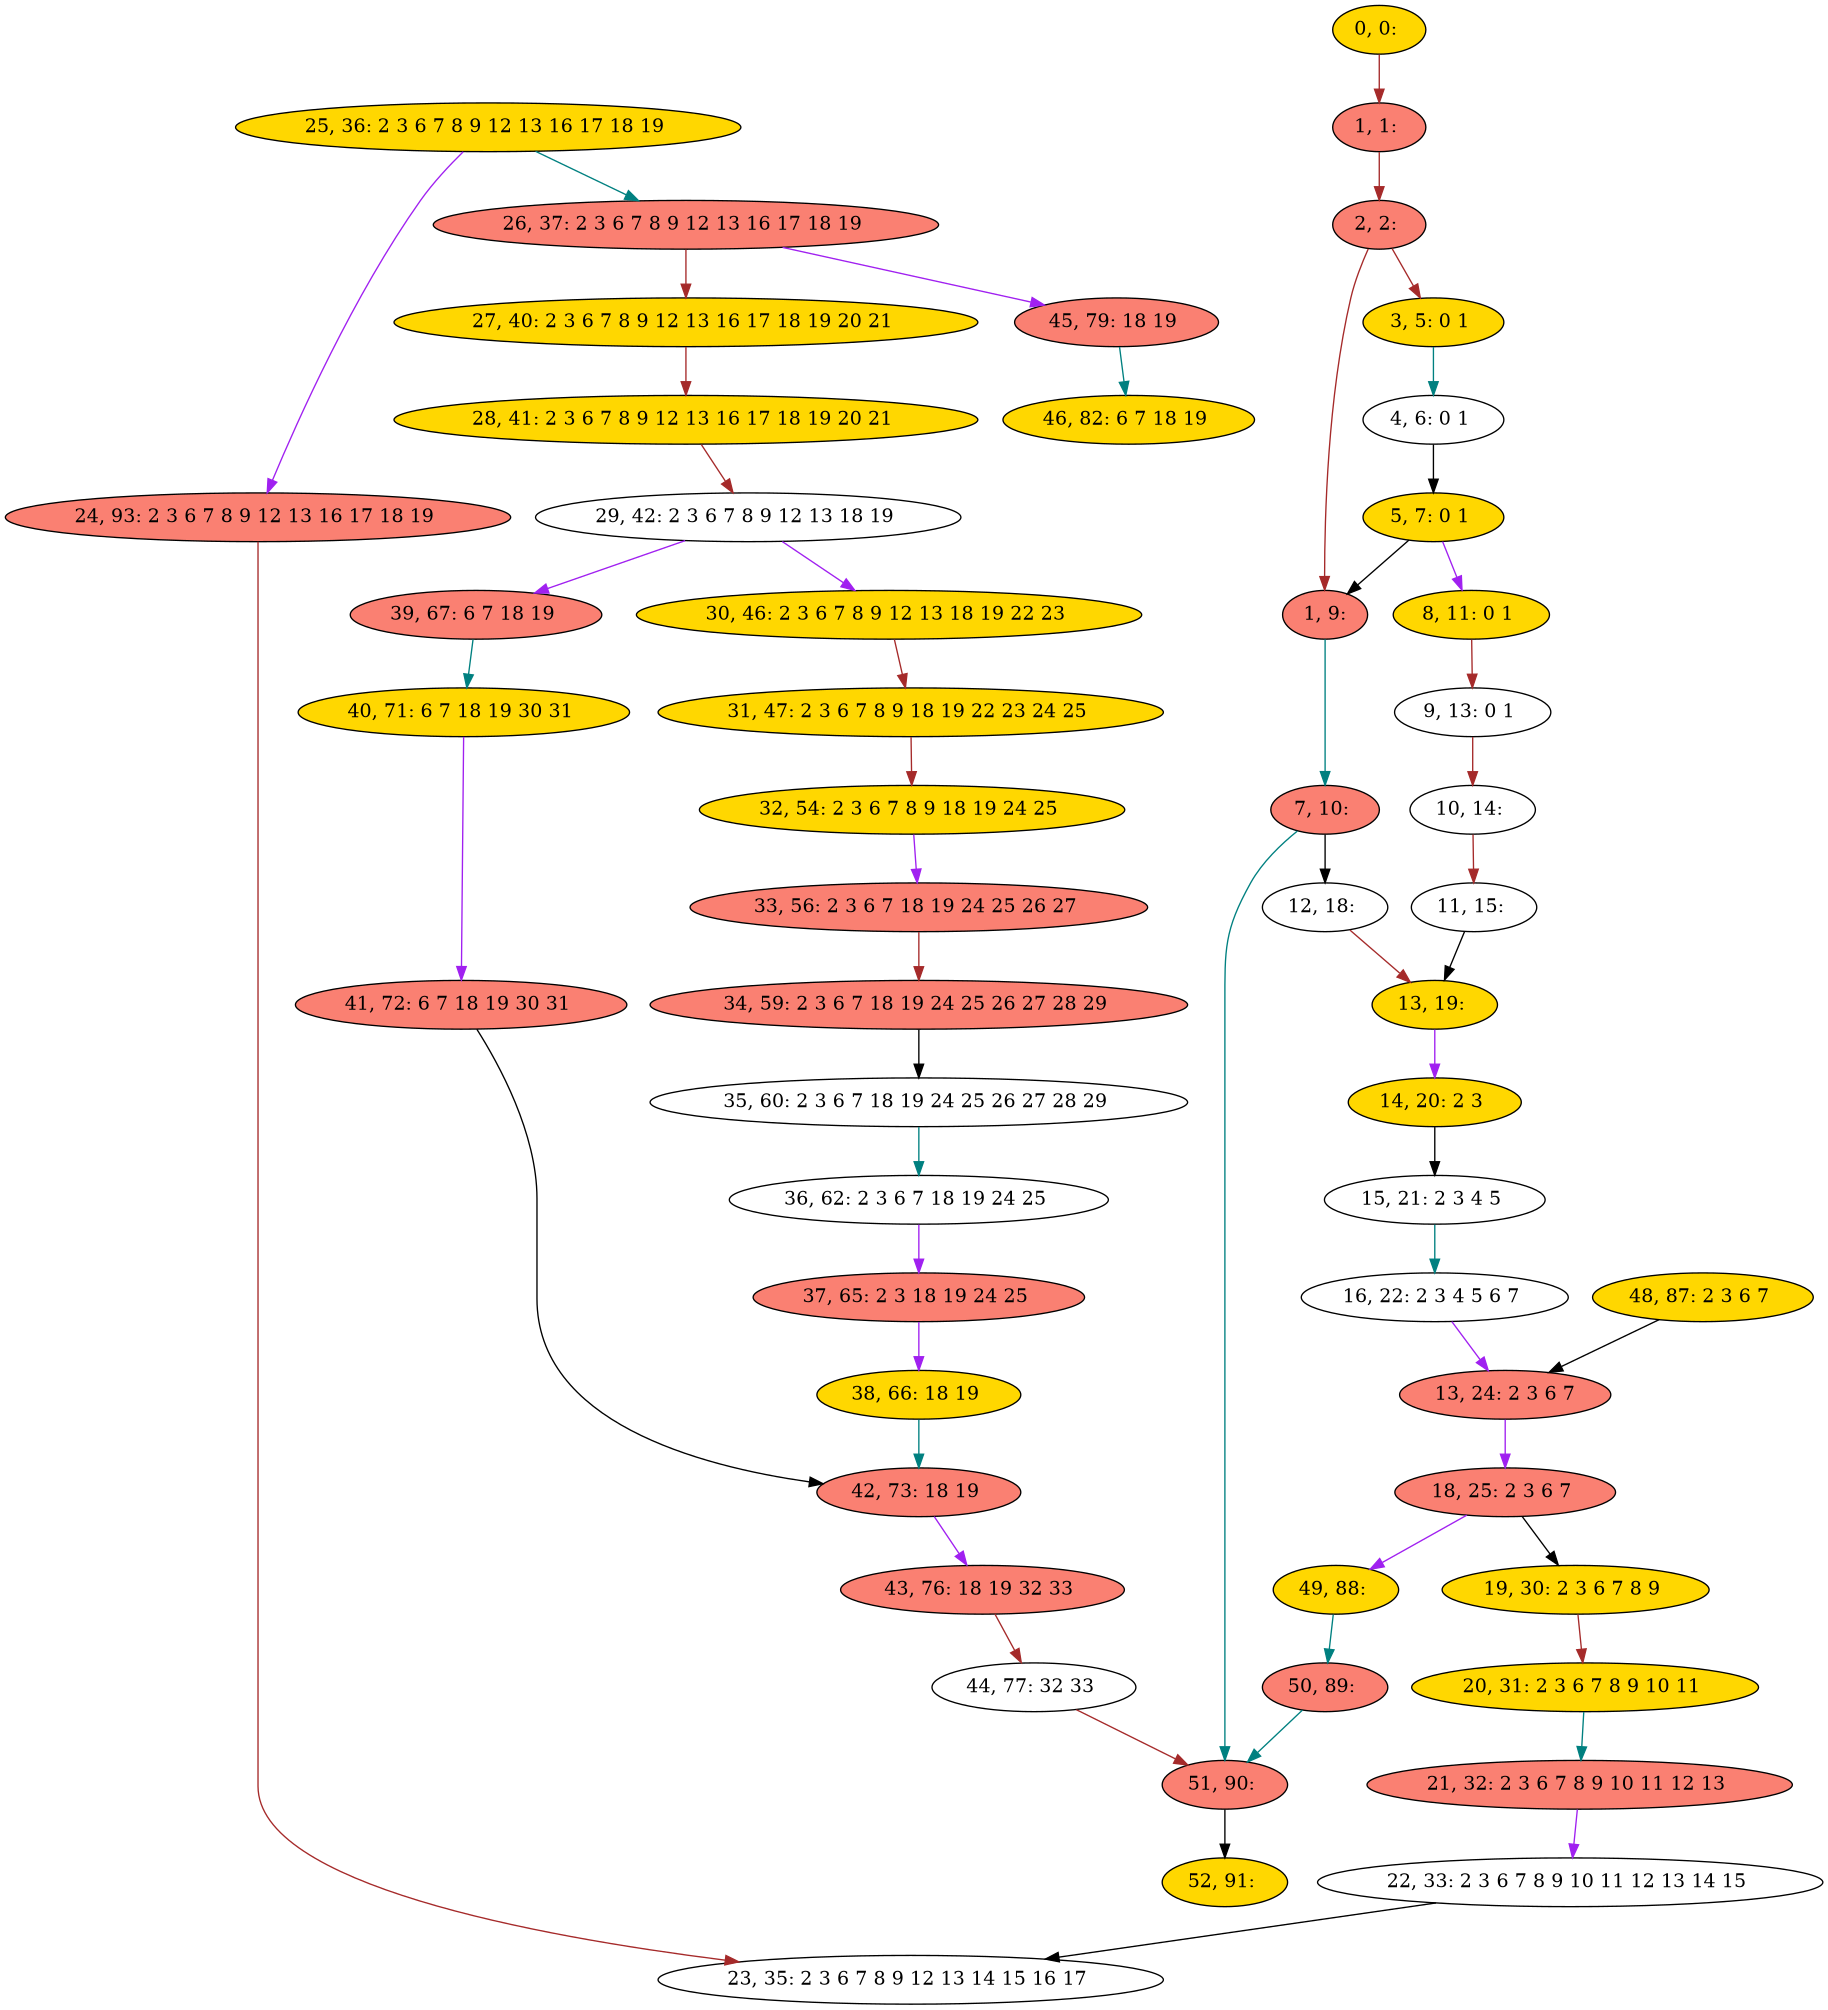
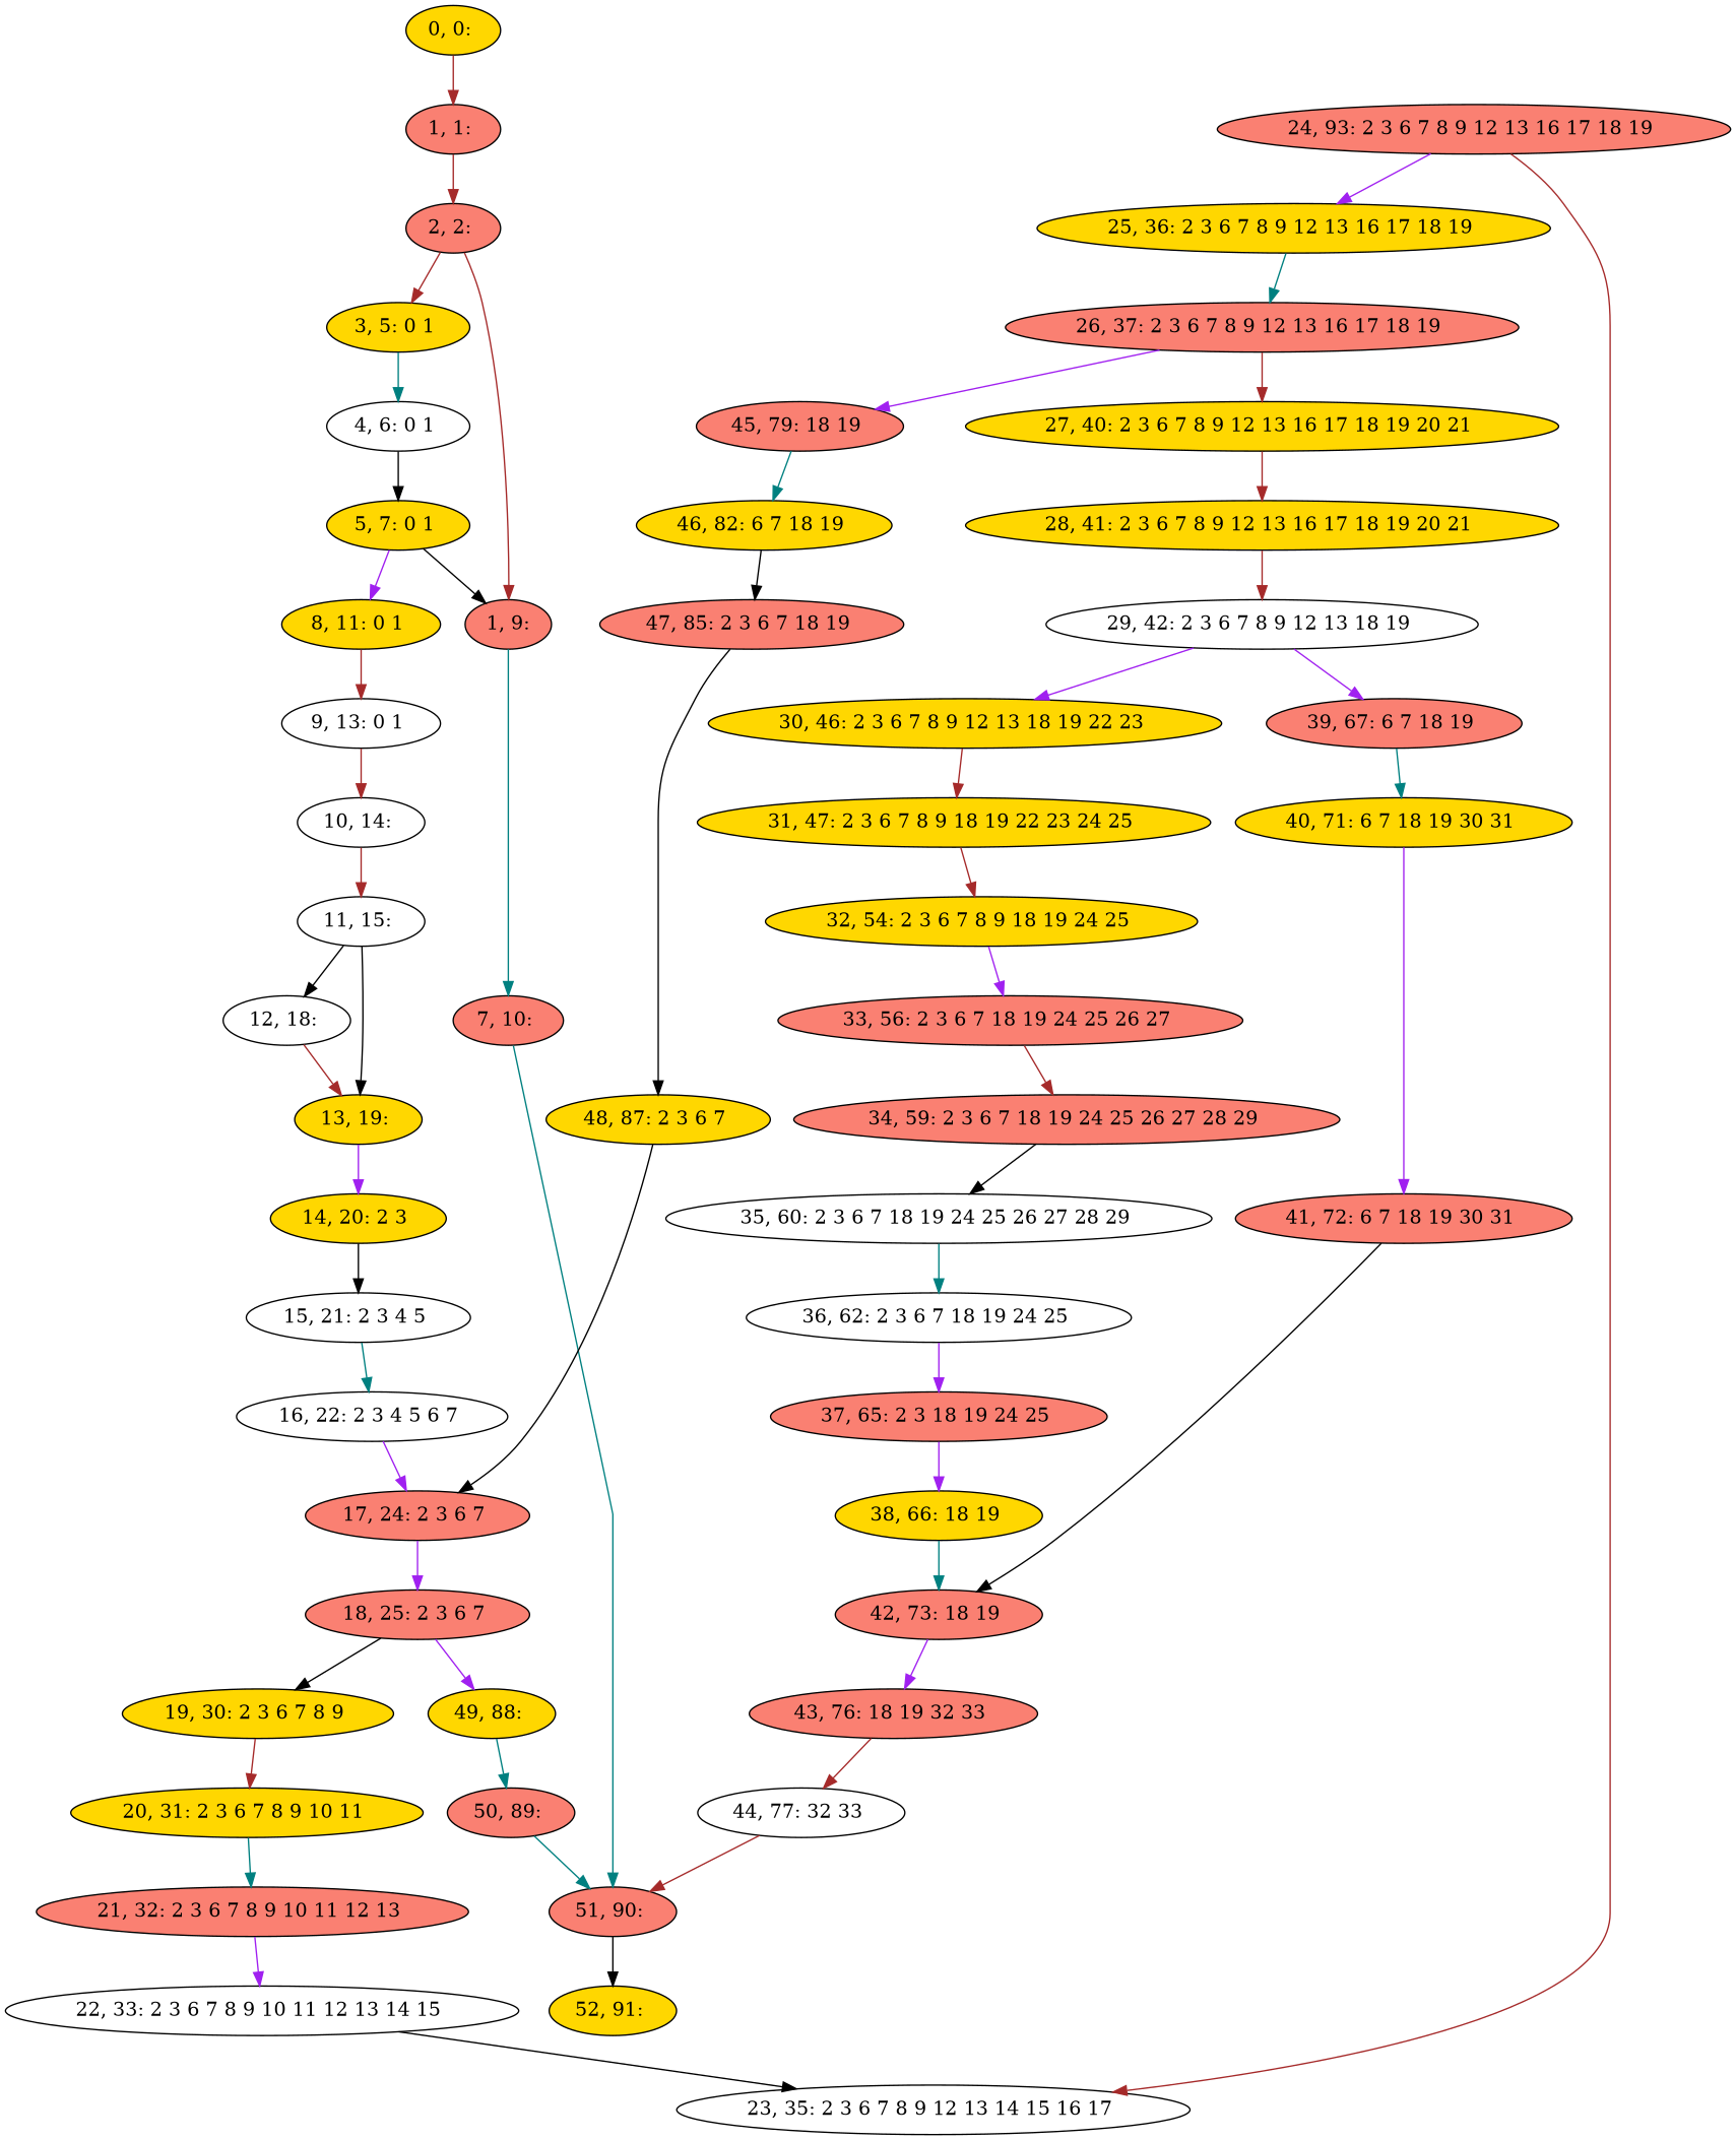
  digraph {
    node [fillcolor=gold style=filled]
    edge [color=brown]
    n1 [label="0, 0: "]
    n2 [fillcolor=salmon label="1, 1: "]
    n3 [fillcolor=salmon label="2, 2: "]
    n4 [label="3, 5: 0 1 "]
    n5 [fillcolor=salmon label="1, 9:"]
    n6 [fillcolor=white label="4, 6: 0 1 "]
    n7 [fillcolor=salmon label="7, 10: "]
    n8 [label="5, 7: 0 1 "]
    n9 [label="8, 11: 0 1 "]
    n10 [fillcolor=white label="9, 13: 0 1 "]
    n11 [fillcolor=salmon label="51, 90: "]
    n12 [label="52, 91: "]
    n13 [fillcolor=white label="10, 14: "]
    n14 [fillcolor=white label="11, 15: "]
    n15 [fillcolor=white label="12, 18: "]
    n16 [label="13, 19: "]
    n17 [label="14, 20: 2 3 "]
    n18 [fillcolor=white label="15, 21: 2 3 4 5 "]
    n19 [fillcolor=white label="16, 22: 2 3 4 5 6 7 "]
-   n20 [fillcolor=salmon label="13, 24: 2 3 6 7"]
+   n20 [fillcolor=salmon label="17, 24: 2 3 6 7 "]
    n21 [fillcolor=salmon label="18, 25: 2 3 6 7 "]
    n22 [label="19, 30: 2 3 6 7 8 9 "]
    n23 [label="49, 88: "]
    n24 [label="20, 31: 2 3 6 7 8 9 10 11 "]
    n25 [fillcolor=salmon label="50, 89: "]
    n26 [fillcolor=salmon label="21, 32: 2 3 6 7 8 9 10 11 12 13 "]
    n27 [fillcolor=white label="22, 33: 2 3 6 7 8 9 10 11 12 13 14 15 "]
    n28 [fillcolor=white label="23, 35: 2 3 6 7 8 9 12 13 14 15 16 17 "]
    n29 [fillcolor=salmon label="24, 93: 2 3 6 7 8 9 12 13 16 17 18 19 "]
    n30 [label="25, 36: 2 3 6 7 8 9 12 13 16 17 18 19 "]
    n31 [fillcolor=salmon label="26, 37: 2 3 6 7 8 9 12 13 16 17 18 19 "]
    n32 [label="27, 40: 2 3 6 7 8 9 12 13 16 17 18 19 20 21 "]
    n33 [fillcolor=salmon label="45, 79: 18 19 "]
    n34 [label="28, 41: 2 3 6 7 8 9 12 13 16 17 18 19 20 21 "]
    n35 [label="46, 82: 6 7 18 19 "]
    n36 [fillcolor=white label="29, 42: 2 3 6 7 8 9 12 13 18 19 "]
    n37 [label="30, 46: 2 3 6 7 8 9 12 13 18 19 22 23 "]
    n38 [fillcolor=salmon label="39, 67: 6 7 18 19 "]
    n39 [label="31, 47: 2 3 6 7 8 9 18 19 22 23 24 25 "]
    n40 [label="40, 71: 6 7 18 19 30 31 "]
    n41 [label="32, 54: 2 3 6 7 8 9 18 19 24 25 "]
    n42 [fillcolor=salmon label="33, 56: 2 3 6 7 18 19 24 25 26 27 "]
    n43 [fillcolor=salmon label="34, 59: 2 3 6 7 18 19 24 25 26 27 28 29 "]
    n44 [fillcolor=white label="35, 60: 2 3 6 7 18 19 24 25 26 27 28 29 "]
    n45 [fillcolor=white label="36, 62: 2 3 6 7 18 19 24 25 "]
    n46 [fillcolor=salmon label="37, 65: 2 3 18 19 24 25 "]
    n47 [label="38, 66: 18 19 "]
    n48 [fillcolor=salmon label="42, 73: 18 19 "]
    n49 [fillcolor=salmon label="43, 76: 18 19 32 33 "]
    n50 [fillcolor=salmon label="41, 72: 6 7 18 19 30 31 "]
    n51 [fillcolor=white label="44, 77: 32 33 "]
+   n52 [fillcolor=salmon label="47, 85: 2 3 6 7 18 19 "]
    n53 [label="48, 87: 2 3 6 7 "]
    n1 -> n2
    n2 -> n3
    n3 -> n4
    n3 -> n5
    n4 -> n6 [color=teal]
    n5 -> n7 [color=teal]
    n6 -> n8 [color=black]
    n7 -> n11 [color=teal]
    n8 -> n5 [color=black]
    n8 -> n9 [color=purple]
    n9 -> n10
    n10 -> n13
    n11 -> n12 [color=black]
    n13 -> n14
-   n7 -> n15 [color=black]
+   n14 -> n15 [color=black]
    n14 -> n16 [color=black]
    n15 -> n16
    n16 -> n17 [color=purple]
    n17 -> n18 [color=black]
    n18 -> n19 [color=teal]
    n19 -> n20 [color=purple]
    n20 -> n21 [color=purple]
    n21 -> n22 [color=black]
    n21 -> n23 [color=purple]
    n22 -> n24
    n23 -> n25 [color=teal]
    n24 -> n26 [color=teal]
    n25 -> n11 [color=teal]
    n26 -> n27 [color=purple]
    n27 -> n28 [color=black]
    n29 -> n28
-   n30 -> n29 [color=purple]
+   n29 -> n30 [color=purple]
    n30 -> n31 [color=teal]
    n31 -> n32
    n31 -> n33 [color=purple]
    n32 -> n34
    n33 -> n35 [color=teal]
    n34 -> n36
+   n35 -> n52 [color=black]
    n36 -> n37 [color=purple]
    n36 -> n38 [color=purple]
    n37 -> n39
    n38 -> n40 [color=teal]
    n39 -> n41
    n40 -> n50 [color=purple]
    n41 -> n42 [color=purple]
    n42 -> n43
    n43 -> n44 [color=black]
    n44 -> n45 [color=teal]
    n45 -> n46 [color=purple]
    n46 -> n47 [color=purple]
    n47 -> n48 [color=teal]
    n48 -> n49 [color=purple]
    n49 -> n51
    n50 -> n48 [color=black]
    n51 -> n11
+   n52 -> n53 [color=black]
    n53 -> n20 [color=black]
  }
